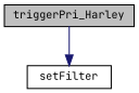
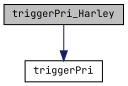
  digraph {
    rankdir=TB
    fontname="JetBrains Mono"
    node [color=black fontname="JetBrains Mono" fontsize=10 shape=record style=filled]
    n1 [fillcolor=grey75 fontcolor=black height=0.2 label=triggerPri_Harley width=0.4]
-   n2 [fillcolor=white height=0.2 label=setFilter width=0.4]
+   n2 [fillcolor=white height=0.2 label=triggerPri width=0.4]
    n1 -> n2 [color=midnightblue fontname="JetBrains Mono" fontsize=10 labelfontname=Helvetica labelfontsize=10 style=solid]
  }
